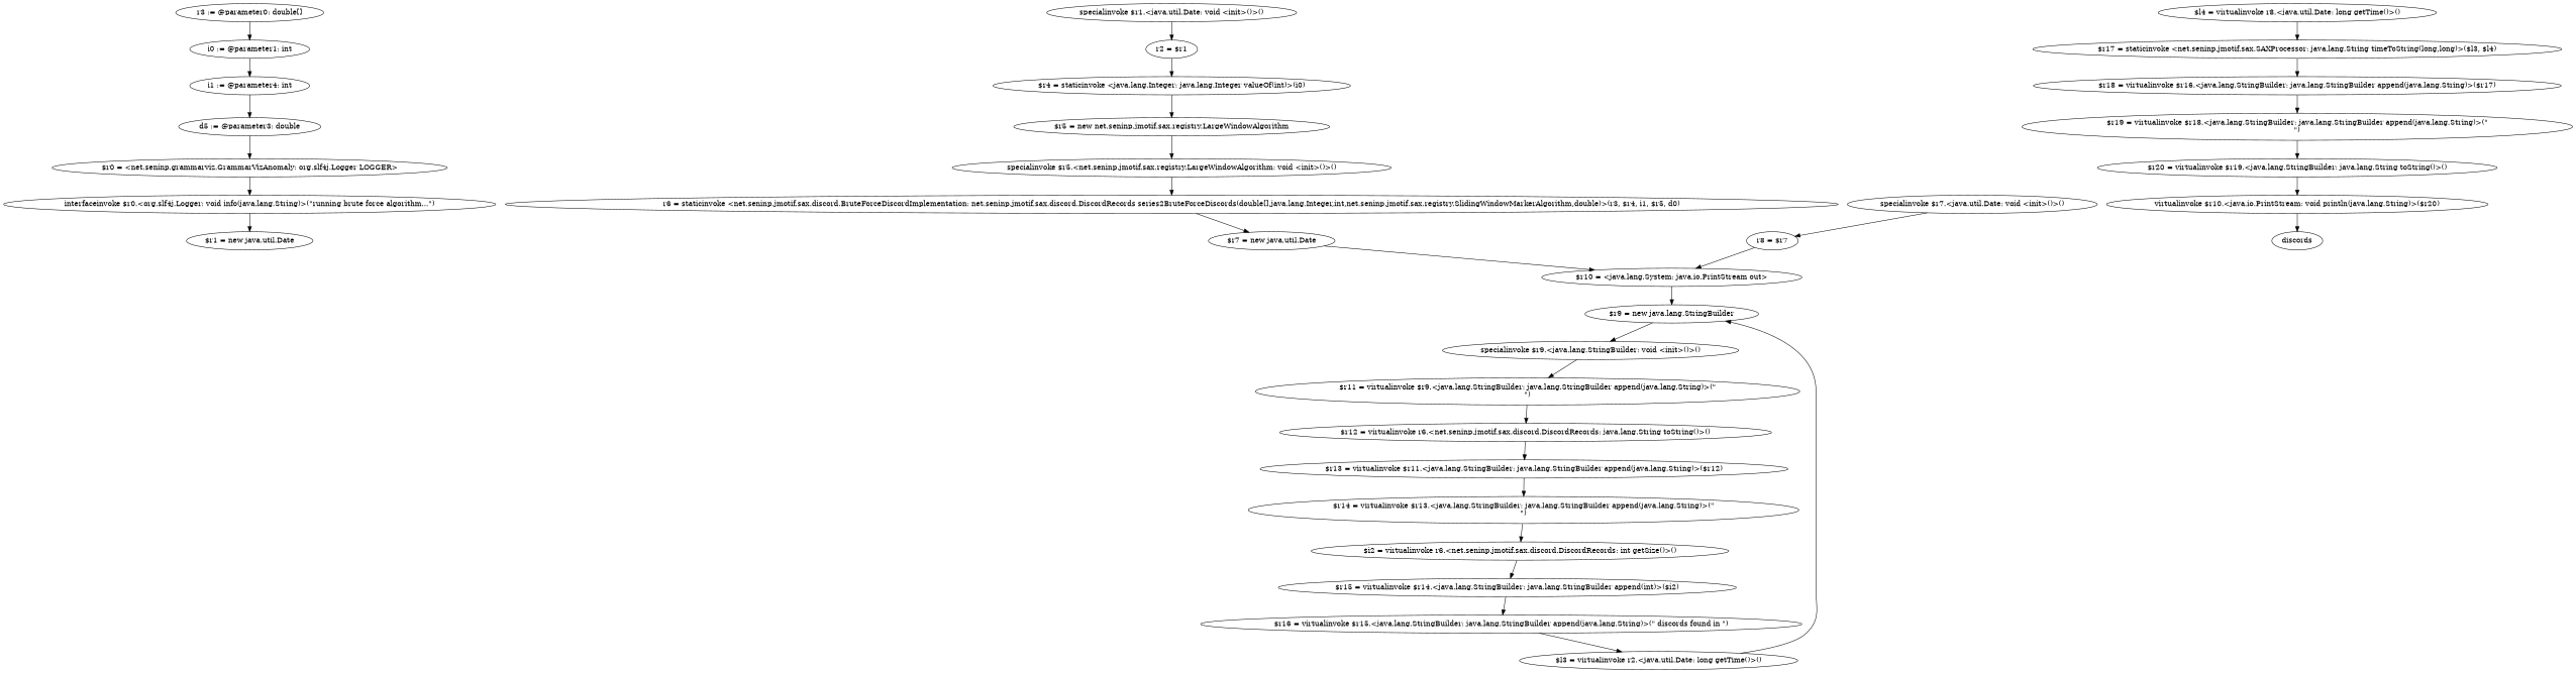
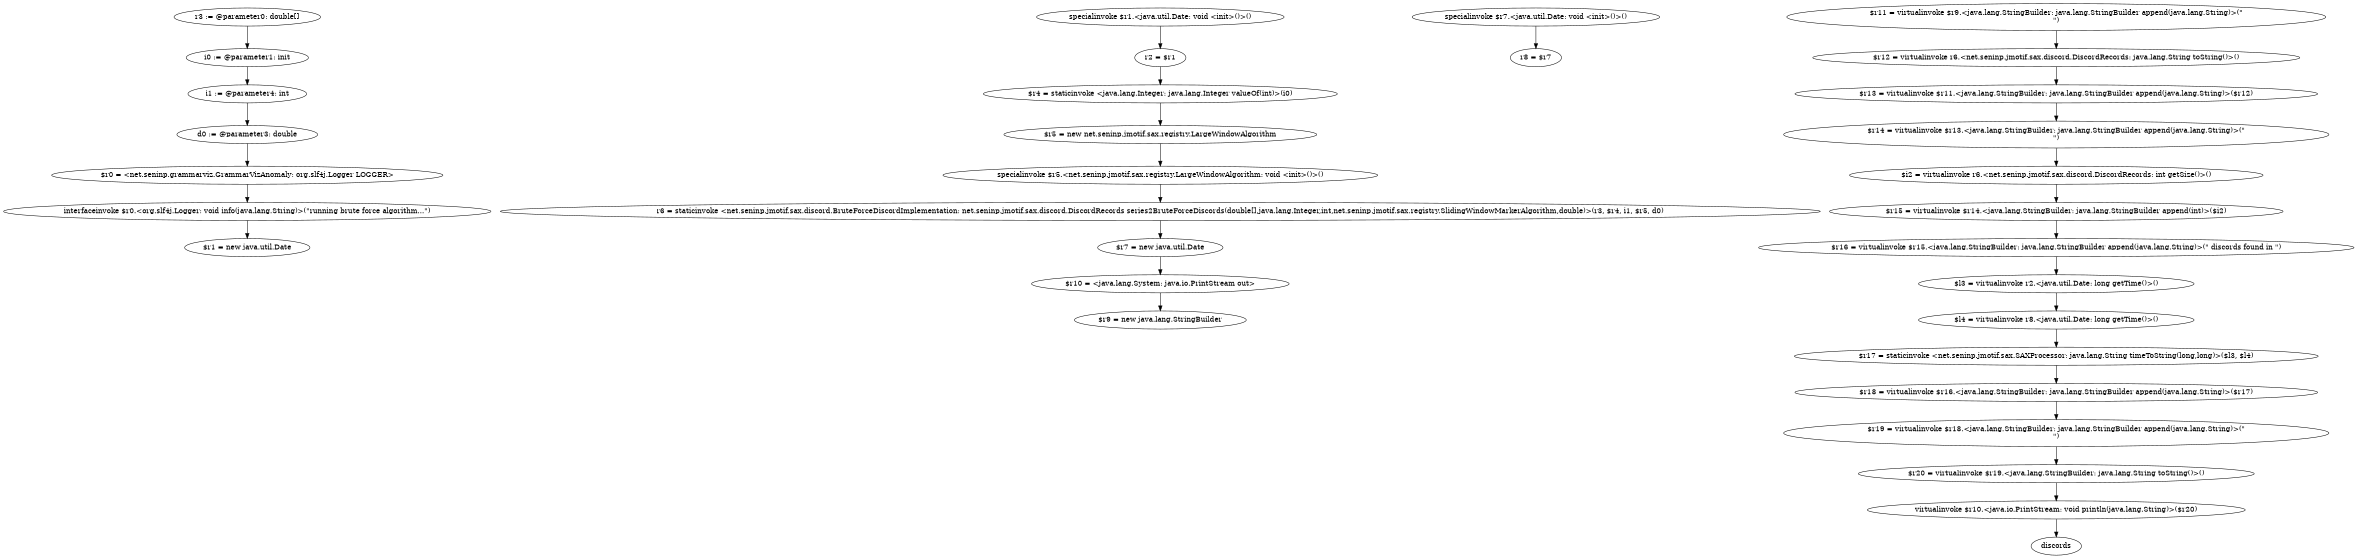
  digraph {
    "r3 := @parameter0: double[]"
-   "i0 := @parameter1: int"
+   "i0 := @parameter1: int" [label="i0 := @parameter1: init"]
    n3 [label="i1 := @parameter4: int"]
-   "d0 := @parameter3: double" [label="d5 := @parameter3: double"]
+   "d0 := @parameter3: double"
    "$r0 = <net.seninp.grammarviz.GrammarVizAnomaly: org.slf4j.Logger LOGGER>"
    "interfaceinvoke $r0.<org.slf4j.Logger: void info(java.lang.String)>(\"running brute force algorithm...\")"
    "$r1 = new java.util.Date"
    "specialinvoke $r1.<java.util.Date: void <init>()>()"
    "r2 = $r1"
    "$r4 = staticinvoke <java.lang.Integer: java.lang.Integer valueOf(int)>(i0)"
    "$r5 = new net.seninp.jmotif.sax.registry.LargeWindowAlgorithm"
    "specialinvoke $r5.<net.seninp.jmotif.sax.registry.LargeWindowAlgorithm: void <init>()>()"
    "r6 = staticinvoke <net.seninp.jmotif.sax.discord.BruteForceDiscordImplementation: net.seninp.jmotif.sax.discord.DiscordRecords series2BruteForceDiscords(double[],java.lang.Integer,int,net.seninp.jmotif.sax.registry.SlidingWindowMarkerAlgorithm,double)>(r3, $r4, i1, $r5, d0)"
    "$r7 = new java.util.Date"
    "$r10 = <java.lang.System: java.io.PrintStream out>"
    "specialinvoke $r7.<java.util.Date: void <init>()>()"
    "r8 = $r7"
    "$r9 = new java.lang.StringBuilder"
-   "specialinvoke $r9.<java.lang.StringBuilder: void <init>()>()"
    "$r11 = virtualinvoke $r9.<java.lang.StringBuilder: java.lang.StringBuilder append(java.lang.String)>(\"\n\")"
    "$r12 = virtualinvoke r6.<net.seninp.jmotif.sax.discord.DiscordRecords: java.lang.String toString()>()"
    "$r13 = virtualinvoke $r11.<java.lang.StringBuilder: java.lang.StringBuilder append(java.lang.String)>($r12)"
    "$r14 = virtualinvoke $r13.<java.lang.StringBuilder: java.lang.StringBuilder append(java.lang.String)>(\"\n\")"
    "$i2 = virtualinvoke r6.<net.seninp.jmotif.sax.discord.DiscordRecords: int getSize()>()"
    "$r15 = virtualinvoke $r14.<java.lang.StringBuilder: java.lang.StringBuilder append(int)>($i2)"
    "$r16 = virtualinvoke $r15.<java.lang.StringBuilder: java.lang.StringBuilder append(java.lang.String)>(\" discords found in \")"
    "$l3 = virtualinvoke r2.<java.util.Date: long getTime()>()"
    "$l4 = virtualinvoke r8.<java.util.Date: long getTime()>()"
    "$r17 = staticinvoke <net.seninp.jmotif.sax.SAXProcessor: java.lang.String timeToString(long,long)>($l3, $l4)"
    "$r18 = virtualinvoke $r16.<java.lang.StringBuilder: java.lang.StringBuilder append(java.lang.String)>($r17)"
    "$r19 = virtualinvoke $r18.<java.lang.StringBuilder: java.lang.StringBuilder append(java.lang.String)>(\"\n\")"
    "$r20 = virtualinvoke $r19.<java.lang.StringBuilder: java.lang.String toString()>()"
    "virtualinvoke $r10.<java.io.PrintStream: void println(java.lang.String)>($r20)"
    n34 [label=discords]
    "r3 := @parameter0: double[]" -> "i0 := @parameter1: int"
    "i0 := @parameter1: int" -> n3
    n3 -> "d0 := @parameter3: double"
    "d0 := @parameter3: double" -> "$r0 = <net.seninp.grammarviz.GrammarVizAnomaly: org.slf4j.Logger LOGGER>"
    "$r0 = <net.seninp.grammarviz.GrammarVizAnomaly: org.slf4j.Logger LOGGER>" -> "interfaceinvoke $r0.<org.slf4j.Logger: void info(java.lang.String)>(\"running brute force algorithm...\")"
    "interfaceinvoke $r0.<org.slf4j.Logger: void info(java.lang.String)>(\"running brute force algorithm...\")" -> "$r1 = new java.util.Date"
    "specialinvoke $r1.<java.util.Date: void <init>()>()" -> "r2 = $r1"
    "r2 = $r1" -> "$r4 = staticinvoke <java.lang.Integer: java.lang.Integer valueOf(int)>(i0)"
    "$r4 = staticinvoke <java.lang.Integer: java.lang.Integer valueOf(int)>(i0)" -> "$r5 = new net.seninp.jmotif.sax.registry.LargeWindowAlgorithm"
    "$r5 = new net.seninp.jmotif.sax.registry.LargeWindowAlgorithm" -> "specialinvoke $r5.<net.seninp.jmotif.sax.registry.LargeWindowAlgorithm: void <init>()>()"
    "specialinvoke $r5.<net.seninp.jmotif.sax.registry.LargeWindowAlgorithm: void <init>()>()" -> "r6 = staticinvoke <net.seninp.jmotif.sax.discord.BruteForceDiscordImplementation: net.seninp.jmotif.sax.discord.DiscordRecords series2BruteForceDiscords(double[],java.lang.Integer,int,net.seninp.jmotif.sax.registry.SlidingWindowMarkerAlgorithm,double)>(r3, $r4, i1, $r5, d0)"
    "r6 = staticinvoke <net.seninp.jmotif.sax.discord.BruteForceDiscordImplementation: net.seninp.jmotif.sax.discord.DiscordRecords series2BruteForceDiscords(double[],java.lang.Integer,int,net.seninp.jmotif.sax.registry.SlidingWindowMarkerAlgorithm,double)>(r3, $r4, i1, $r5, d0)" -> "$r7 = new java.util.Date"
    "$r7 = new java.util.Date" -> "$r10 = <java.lang.System: java.io.PrintStream out>"
    "$r10 = <java.lang.System: java.io.PrintStream out>" -> "$r9 = new java.lang.StringBuilder"
    "specialinvoke $r7.<java.util.Date: void <init>()>()" -> "r8 = $r7"
-   "r8 = $r7" -> "$r10 = <java.lang.System: java.io.PrintStream out>"
-   "$r9 = new java.lang.StringBuilder" -> "specialinvoke $r9.<java.lang.StringBuilder: void <init>()>()"
-   "specialinvoke $r9.<java.lang.StringBuilder: void <init>()>()" -> "$r11 = virtualinvoke $r9.<java.lang.StringBuilder: java.lang.StringBuilder append(java.lang.String)>(\"\n\")"
    "$r11 = virtualinvoke $r9.<java.lang.StringBuilder: java.lang.StringBuilder append(java.lang.String)>(\"\n\")" -> "$r12 = virtualinvoke r6.<net.seninp.jmotif.sax.discord.DiscordRecords: java.lang.String toString()>()"
    "$r12 = virtualinvoke r6.<net.seninp.jmotif.sax.discord.DiscordRecords: java.lang.String toString()>()" -> "$r13 = virtualinvoke $r11.<java.lang.StringBuilder: java.lang.StringBuilder append(java.lang.String)>($r12)"
    "$r13 = virtualinvoke $r11.<java.lang.StringBuilder: java.lang.StringBuilder append(java.lang.String)>($r12)" -> "$r14 = virtualinvoke $r13.<java.lang.StringBuilder: java.lang.StringBuilder append(java.lang.String)>(\"\n\")"
    "$r14 = virtualinvoke $r13.<java.lang.StringBuilder: java.lang.StringBuilder append(java.lang.String)>(\"\n\")" -> "$i2 = virtualinvoke r6.<net.seninp.jmotif.sax.discord.DiscordRecords: int getSize()>()"
    "$i2 = virtualinvoke r6.<net.seninp.jmotif.sax.discord.DiscordRecords: int getSize()>()" -> "$r15 = virtualinvoke $r14.<java.lang.StringBuilder: java.lang.StringBuilder append(int)>($i2)"
    "$r15 = virtualinvoke $r14.<java.lang.StringBuilder: java.lang.StringBuilder append(int)>($i2)" -> "$r16 = virtualinvoke $r15.<java.lang.StringBuilder: java.lang.StringBuilder append(java.lang.String)>(\" discords found in \")"
    "$r16 = virtualinvoke $r15.<java.lang.StringBuilder: java.lang.StringBuilder append(java.lang.String)>(\" discords found in \")" -> "$l3 = virtualinvoke r2.<java.util.Date: long getTime()>()"
-   "$l3 = virtualinvoke r2.<java.util.Date: long getTime()>()" -> "$r9 = new java.lang.StringBuilder"
+   "$l3 = virtualinvoke r2.<java.util.Date: long getTime()>()" -> "$l4 = virtualinvoke r8.<java.util.Date: long getTime()>()"
    "$l4 = virtualinvoke r8.<java.util.Date: long getTime()>()" -> "$r17 = staticinvoke <net.seninp.jmotif.sax.SAXProcessor: java.lang.String timeToString(long,long)>($l3, $l4)"
    "$r17 = staticinvoke <net.seninp.jmotif.sax.SAXProcessor: java.lang.String timeToString(long,long)>($l3, $l4)" -> "$r18 = virtualinvoke $r16.<java.lang.StringBuilder: java.lang.StringBuilder append(java.lang.String)>($r17)"
    "$r18 = virtualinvoke $r16.<java.lang.StringBuilder: java.lang.StringBuilder append(java.lang.String)>($r17)" -> "$r19 = virtualinvoke $r18.<java.lang.StringBuilder: java.lang.StringBuilder append(java.lang.String)>(\"\n\")"
    "$r19 = virtualinvoke $r18.<java.lang.StringBuilder: java.lang.StringBuilder append(java.lang.String)>(\"\n\")" -> "$r20 = virtualinvoke $r19.<java.lang.StringBuilder: java.lang.String toString()>()"
    "$r20 = virtualinvoke $r19.<java.lang.StringBuilder: java.lang.String toString()>()" -> "virtualinvoke $r10.<java.io.PrintStream: void println(java.lang.String)>($r20)"
    "virtualinvoke $r10.<java.io.PrintStream: void println(java.lang.String)>($r20)" -> n34
  }
